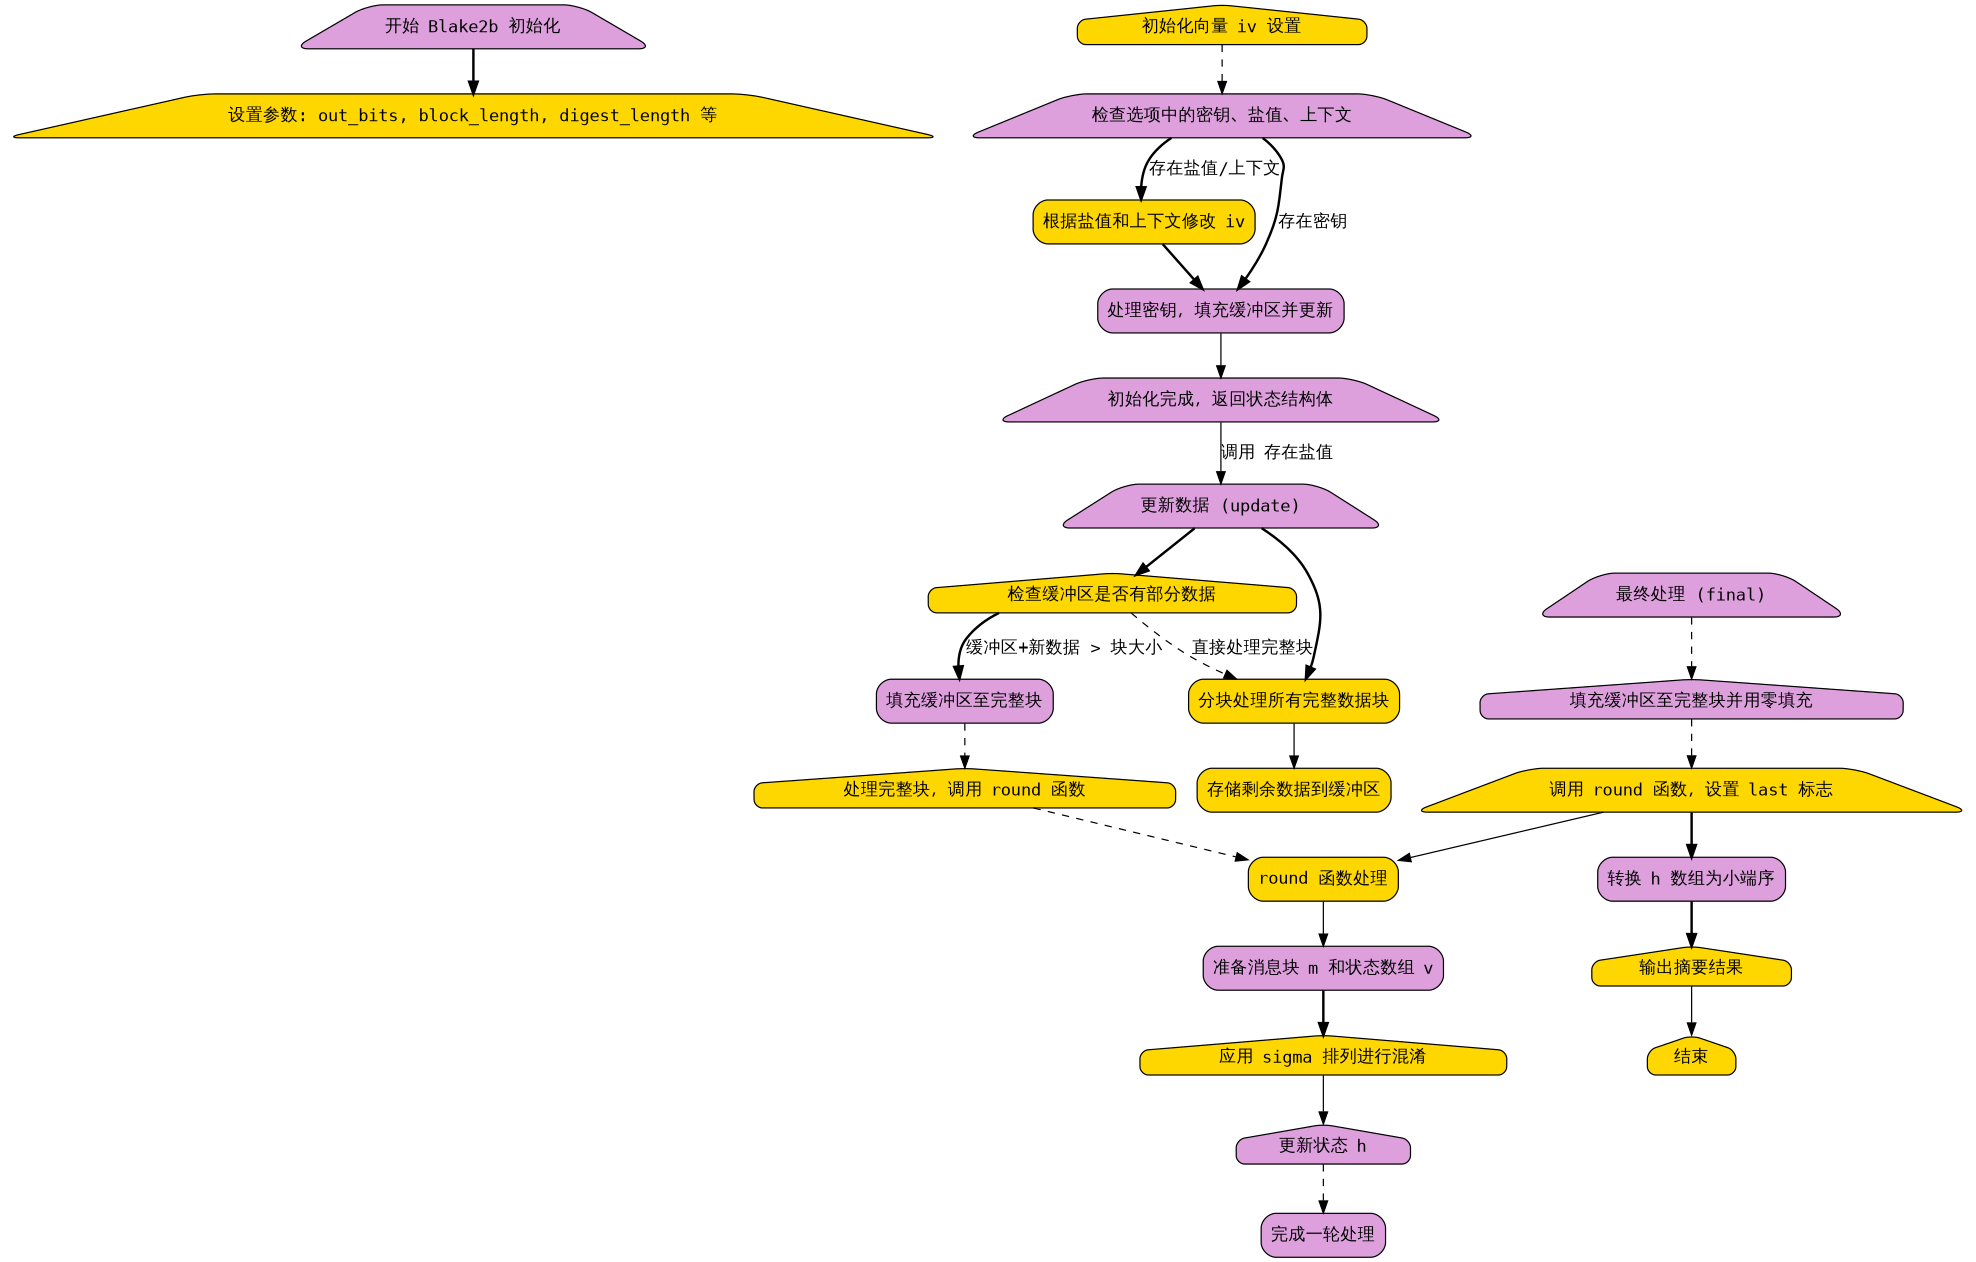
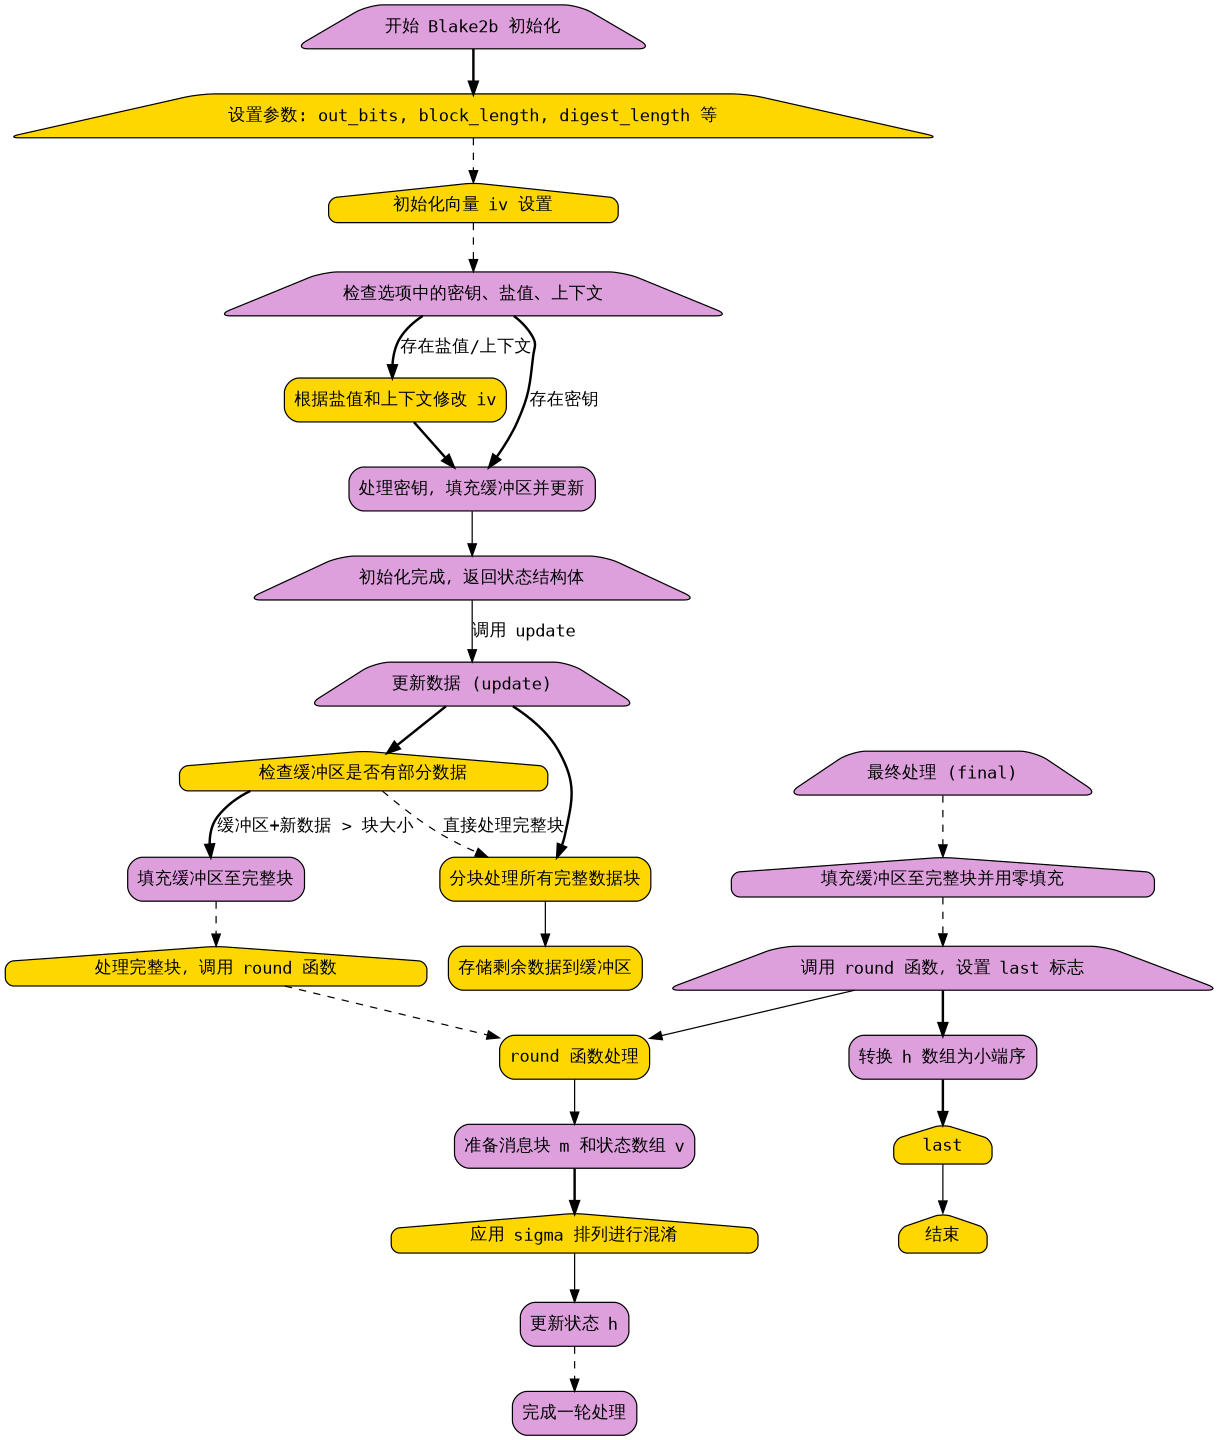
  digraph {
    fontname="DejaVu Sans Mono"
    rankdir=TB
    node [fillcolor=plum fontname="DejaVu Sans Mono" shape=box style="rounded,filled"]
    edge [fontname="DejaVu Sans Mono" style=bold]
    n1 [label="开始 Blake2b 初始化" shape=trapezium]
    n2 [fillcolor=gold label="设置参数: out_bits, block_length, digest_length 等" shape=trapezium]
    n3 [fillcolor=gold label="初始化向量 iv 设置" shape=house]
    n4 [label="检查选项中的密钥、盐值、上下文" shape=trapezium]
    n5 [fillcolor=gold label="根据盐值和上下文修改 iv"]
    n6 [label="处理密钥，填充缓冲区并更新"]
    n7 [label="初始化完成，返回状态结构体" shape=trapezium]
    n8 [label="更新数据 (update)" shape=trapezium]
    n9 [fillcolor=gold label="检查缓冲区是否有部分数据" shape=house]
    n10 [fillcolor=gold label="分块处理所有完整数据块"]
    n11 [label="填充缓冲区至完整块"]
    n12 [fillcolor=gold label="处理完整块，调用 round 函数" shape=house]
    n13 [fillcolor=gold label="存储剩余数据到缓冲区"]
    n14 [fillcolor=gold label="round 函数处理"]
    n15 [label="准备消息块 m 和状态数组 v"]
    n16 [label="最终处理 (final)" shape=trapezium]
    n17 [label="填充缓冲区至完整块并用零填充" shape=house]
-   n18 [fillcolor=gold label="调用 round 函数，设置 last 标志" shape=trapezium]
+   n18 [label="调用 round 函数，设置 last 标志" shape=trapezium]
    n19 [label="转换 h 数组为小端序"]
-   n20 [fillcolor=gold label="输出摘要结果" shape=house]
+   n20 [fillcolor=gold label=last shape=house]
    n21 [fillcolor=gold label="结束" shape=house]
    n22 [fillcolor=gold label="应用 sigma 排列进行混淆" shape=house]
-   n23 [label="更新状态 h" shape=house]
+   n23 [label="更新状态 h"]
    n24 [label="完成一轮处理"]
    n1 -> n2
+   n2 -> n3 [style=dashed]
    n3 -> n4 [style=dashed]
    n4 -> n5 [label="存在盐值/上下文"]
    n4 -> n6 [label="存在密钥"]
    n5 -> n6
    n6 -> n7 [style=solid]
-   n7 -> n8 [label="调用 存在盐值" style=solid]
+   n7 -> n8 [label="调用 update" style=solid]
    n8 -> n9
    n8 -> n10
    n9 -> n10 [label="直接处理完整块" style=dashed]
    n9 -> n11 [label="缓冲区+新数据 > 块大小"]
    n10 -> n13 [style=solid]
    n11 -> n12 [style=dashed]
    n12 -> n14 [style=dashed]
    n14 -> n15 [style=solid]
    n15 -> n22
    n16 -> n17 [style=dashed]
    n17 -> n18 [style=dashed]
    n18 -> n14 [style=solid]
    n18 -> n19
    n19 -> n20
    n20 -> n21 [style=solid]
    n22 -> n23 [style=solid]
    n23 -> n24 [style=dashed]
  }
